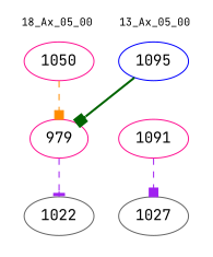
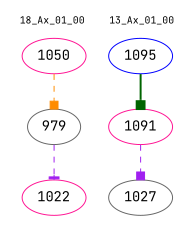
  digraph {
    fontname="JetBrains Mono"
    node [color=deeppink fontname="JetBrains Mono"]
    edge [arrowhead=box color=purple fontname="JetBrains Mono" style=dashed]
    n1 [label=1050]
-   n2 [label=979]
-   n3 [color=gray40 label=1022]
+   n2 [color=gray40 label=979]
+   n3 [label=1022]
    n4 [color=blue label=1095]
    n5 [label=1091]
    n6 [color=gray40 label=1027]
    subgraph cluster_1 {
      color=white
      fontsize=10
-     label="18_Ax_05_00"
+     label="18_Ax_01_00"
      n1
      n2
      n3
    }
    subgraph cluster_2 {
      color=white
      fontsize=10
-     label="13_Ax_05_00"
+     label="13_Ax_01_00"
      n4
      n5
      n6
    }
    n1 -> n2 [color=darkorange]
    n2 -> n3 [arrowhead=tee]
-   n4 -> n2 [color=darkgreen style=bold]
+   n4 -> n5 [color=darkgreen style=bold]
    n5 -> n6
  }
